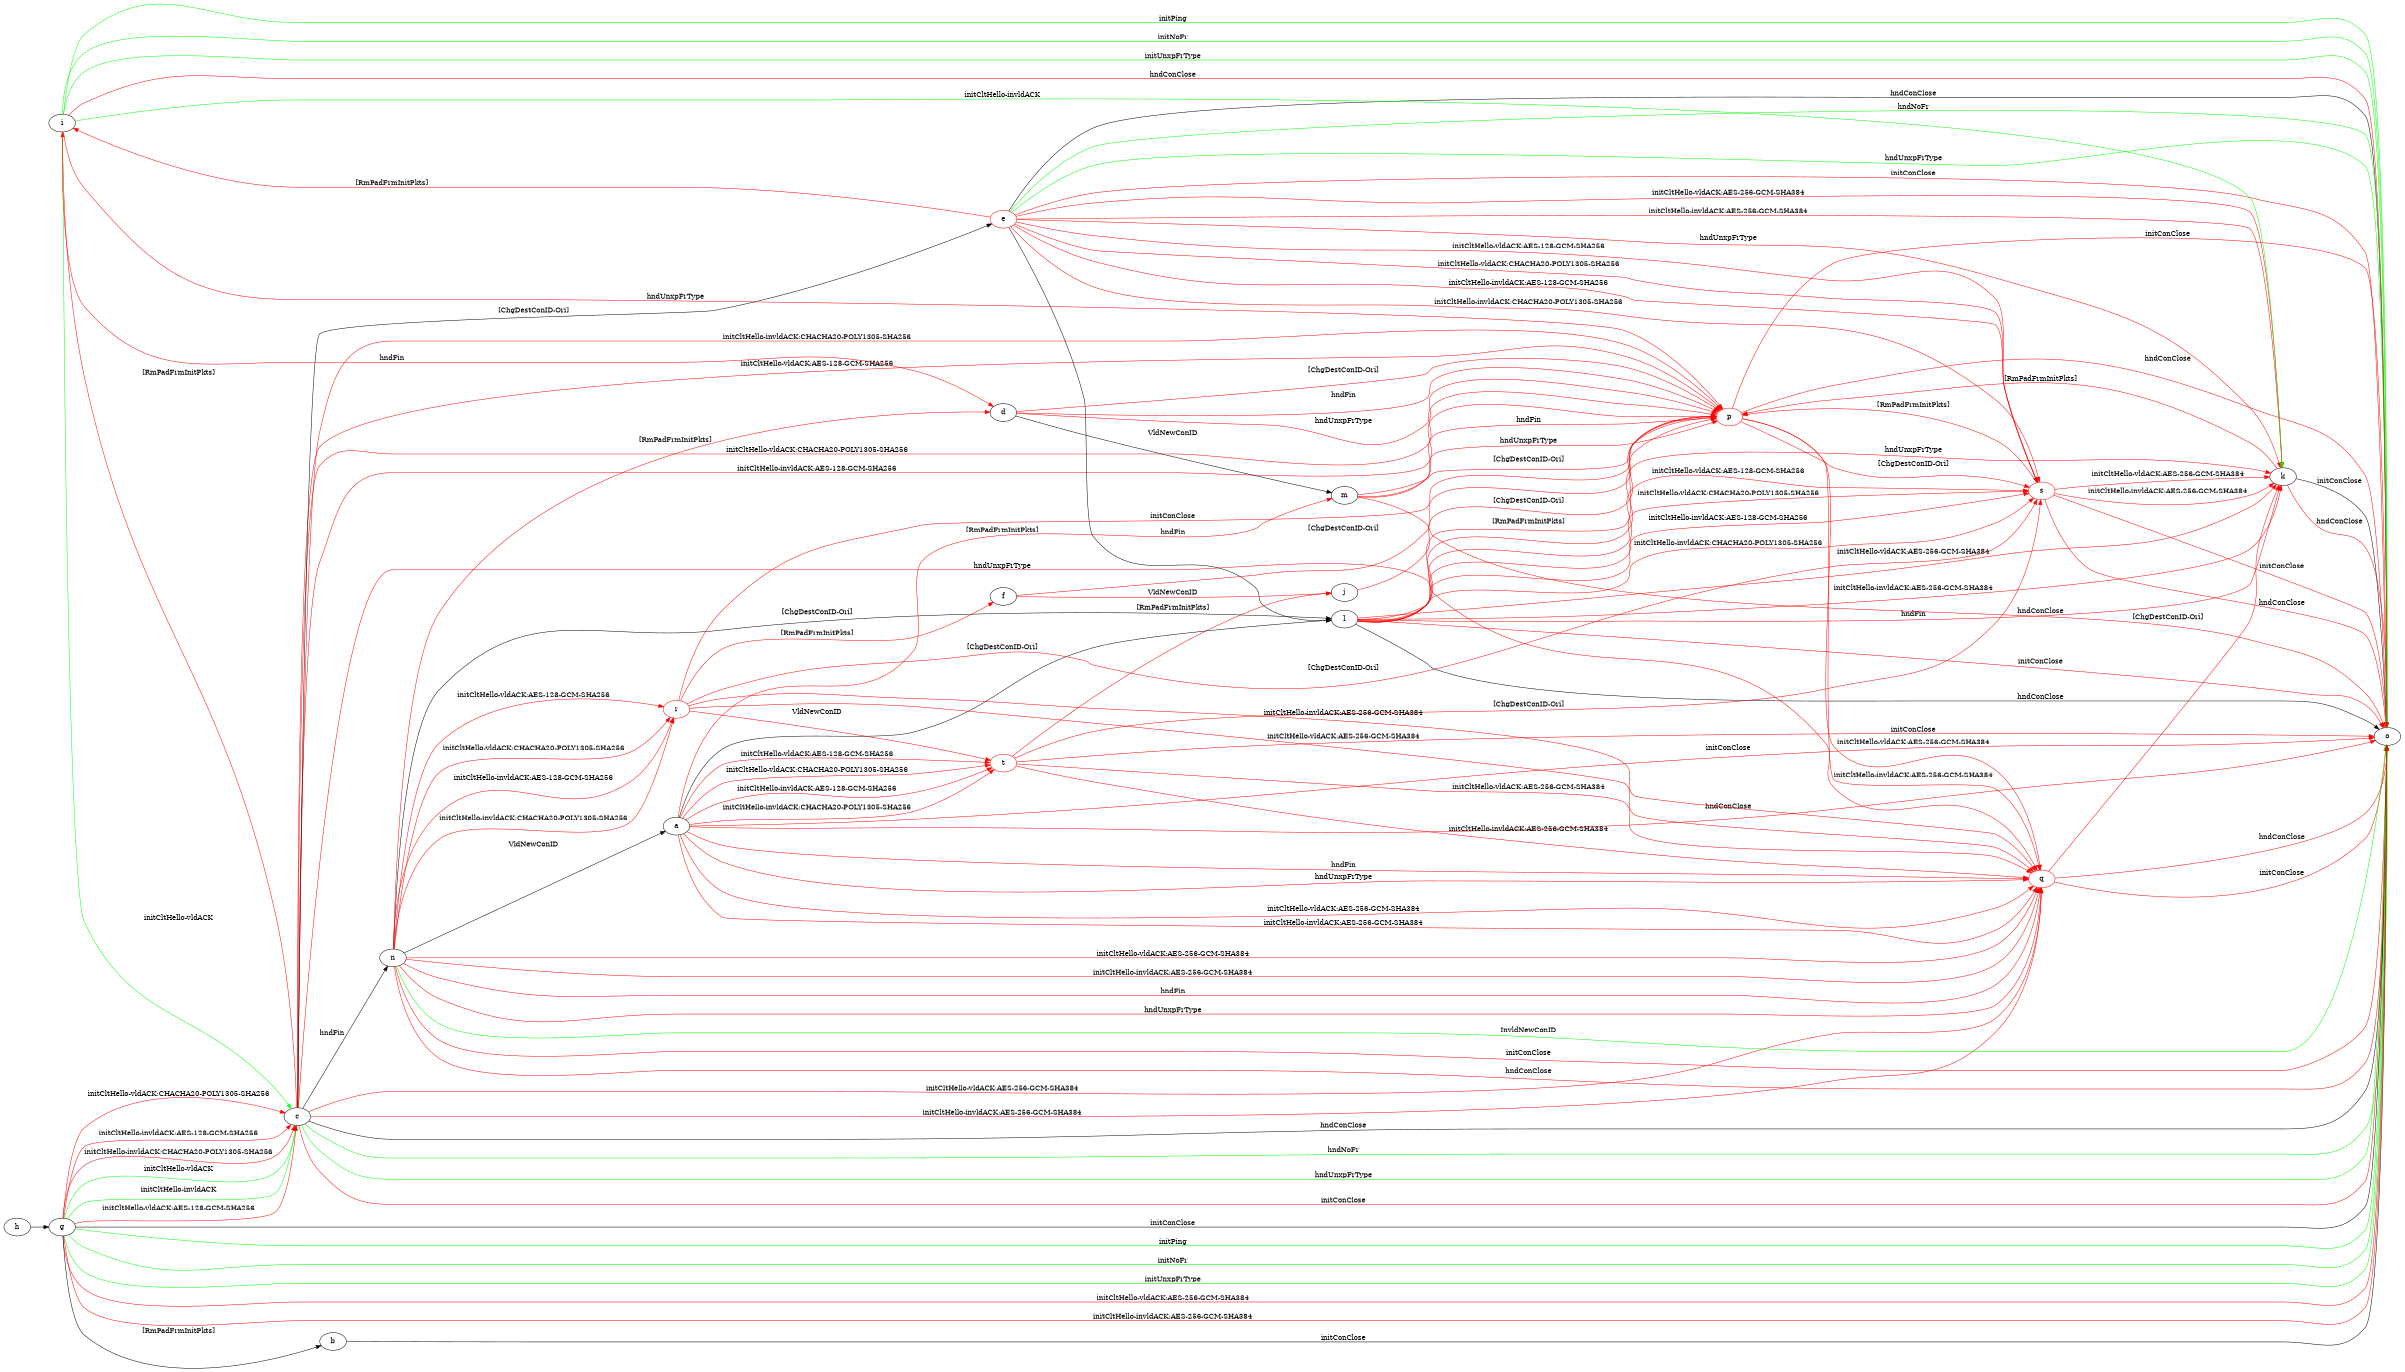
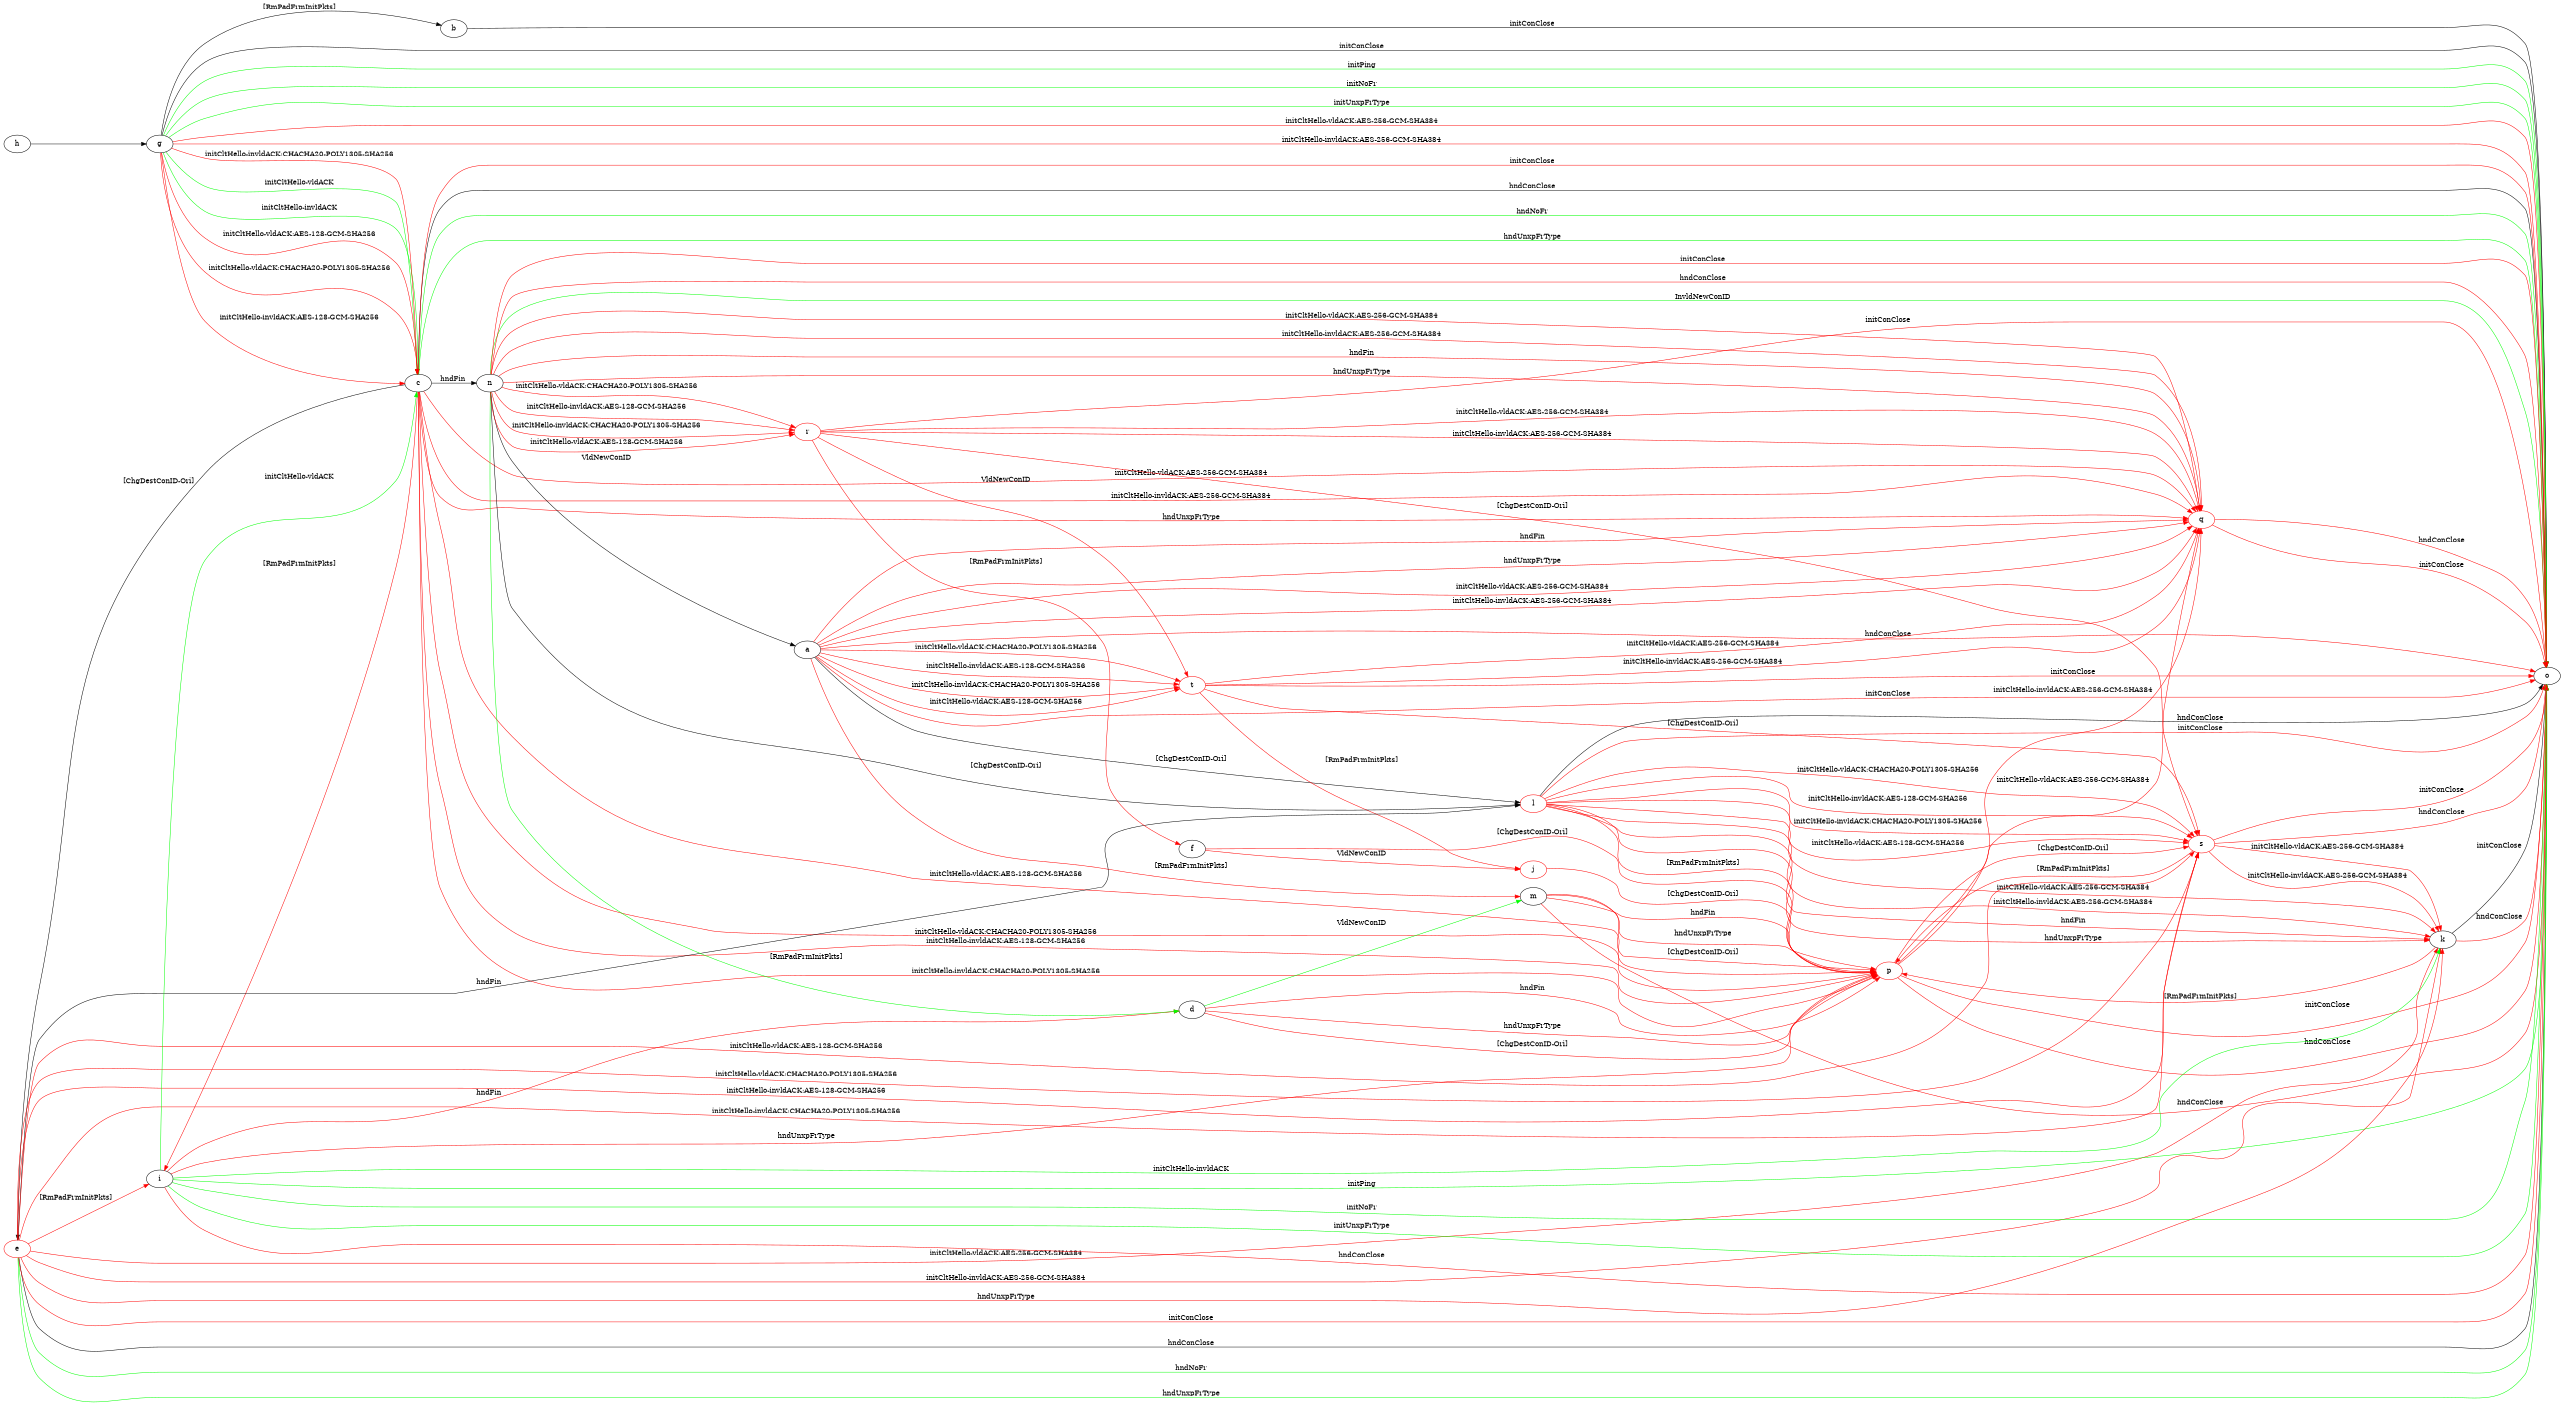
  digraph {
    rankdir=LR
    edge [color=red]
    a
-   l
+   l [color=red]
    m
    o
    q [color=red]
    t [color=red]
    p [color=red]
    k
    s [color=red]
-   j
+   j [color=red]
    b
    c
    e [color=red]
    i
    n
    d
    r [color=red]
    f
    g
    h
    a -> l [label="[ChgDestConID-Ori] " color=""]
    a -> m [label="[RmPadFrmInitPkts] "]
    a -> o [label="initConClose "]
    a -> o [label="hndConClose "]
    a -> q [label="initCltHello-vldACK:AES-256-GCM-SHA384 "]
    a -> q [label="initCltHello-invldACK:AES-256-GCM-SHA384 "]
    a -> q [label="hndFin "]
    a -> q [label="hndUnxpFrType "]
    a -> t [label="initCltHello-vldACK:AES-128-GCM-SHA256 "]
    a -> t [label="initCltHello-vldACK:CHACHA20-POLY1305-SHA256 "]
    a -> t [label="initCltHello-invldACK:AES-128-GCM-SHA256 "]
    a -> t [label="initCltHello-invldACK:CHACHA20-POLY1305-SHA256 "]
    l -> o [label="hndConClose " color=""]
    l -> o [label="initConClose "]
    l -> p [label="[RmPadFrmInitPkts] "]
    l -> k [label="initCltHello-vldACK:AES-256-GCM-SHA384 "]
    l -> k [label="initCltHello-invldACK:AES-256-GCM-SHA384 "]
    l -> k [label="hndFin "]
    l -> k [label="hndUnxpFrType "]
    l -> s [label="initCltHello-vldACK:AES-128-GCM-SHA256 "]
    l -> s [label="initCltHello-vldACK:CHACHA20-POLY1305-SHA256 "]
    l -> s [label="initCltHello-invldACK:AES-128-GCM-SHA256 "]
    l -> s [label="initCltHello-invldACK:CHACHA20-POLY1305-SHA256 "]
    m -> o [label="hndConClose "]
    m -> p [label="hndFin "]
    m -> p [label="hndUnxpFrType "]
    m -> p [label="[ChgDestConID-Ori] "]
    q -> o [label="initConClose "]
    q -> o [label="hndConClose "]
-   q -> k [label="[ChgDestConID-Ori] "]
    t -> o [label="initConClose "]
    t -> q [label="initCltHello-vldACK:AES-256-GCM-SHA384 "]
    t -> q [label="initCltHello-invldACK:AES-256-GCM-SHA384 "]
    t -> s [label="[ChgDestConID-Ori] "]
    t -> j [label="[RmPadFrmInitPkts] "]
    p -> o [label="initConClose "]
    p -> o [label="hndConClose "]
    p -> q [label="initCltHello-vldACK:AES-256-GCM-SHA384 "]
    p -> q [label="initCltHello-invldACK:AES-256-GCM-SHA384 "]
    p -> s [label="[ChgDestConID-Ori] "]
    k -> o [label="initConClose " color=""]
    k -> o [label="hndConClose "]
    k -> p [label="[RmPadFrmInitPkts] "]
    s -> o [label="initConClose "]
    s -> o [label="hndConClose "]
    s -> p [label="[RmPadFrmInitPkts] "]
    s -> k [label="initCltHello-vldACK:AES-256-GCM-SHA384 "]
    s -> k [label="initCltHello-invldACK:AES-256-GCM-SHA384 "]
    j -> p [label="[ChgDestConID-Ori] "]
    b -> o [label="initConClose " color=""]
    c -> o [label="hndConClose " color=""]
    c -> o [color=green label="hndNoFr "]
    c -> o [color=green label="hndUnxpFrType "]
    c -> o [label="initConClose "]
    c -> q [label="initCltHello-vldACK:AES-256-GCM-SHA384 "]
    c -> q [label="initCltHello-invldACK:AES-256-GCM-SHA384 "]
    c -> q [label="hndUnxpFrType "]
    c -> p [label="initCltHello-vldACK:AES-128-GCM-SHA256 "]
    c -> p [label="initCltHello-vldACK:CHACHA20-POLY1305-SHA256 "]
    c -> p [label="initCltHello-invldACK:AES-128-GCM-SHA256 "]
    c -> p [label="initCltHello-invldACK:CHACHA20-POLY1305-SHA256 "]
    c -> e [label="[ChgDestConID-Ori] " color=""]
    c -> i [label="[RmPadFrmInitPkts] "]
    c -> n [label="hndFin " color=""]
    e -> l [label="hndFin " color=""]
    e -> o [label="hndConClose " color=""]
    e -> o [color=green label="hndNoFr "]
    e -> o [color=green label="hndUnxpFrType "]
    e -> o [label="initConClose "]
    e -> k [label="initCltHello-vldACK:AES-256-GCM-SHA384 "]
    e -> k [label="initCltHello-invldACK:AES-256-GCM-SHA384 "]
    e -> k [label="hndUnxpFrType "]
    e -> s [label="initCltHello-vldACK:AES-128-GCM-SHA256 "]
    e -> s [label="initCltHello-vldACK:CHACHA20-POLY1305-SHA256 "]
    e -> s [label="initCltHello-invldACK:AES-128-GCM-SHA256 "]
    e -> s [label="initCltHello-invldACK:CHACHA20-POLY1305-SHA256 "]
    e -> i [label="[RmPadFrmInitPkts] "]
    i -> o [color=green label="initPing "]
    i -> o [color=green label="initNoFr "]
    i -> o [color=green label="initUnxpFrType "]
    i -> o [label="hndConClose "]
    i -> p [label="hndUnxpFrType "]
    i -> k [color=green label="initCltHello-invldACK "]
    i -> c [color=green label="initCltHello-vldACK "]
    i -> d [label="hndFin "]
    n -> a [label="VldNewConID " color=""]
    n -> l [label="[ChgDestConID-Ori] " color=""]
    n -> o [color=green label="InvldNewConID "]
    n -> o [label="initConClose "]
    n -> o [label="hndConClose "]
    n -> q [label="initCltHello-vldACK:AES-256-GCM-SHA384 "]
    n -> q [label="initCltHello-invldACK:AES-256-GCM-SHA384 "]
    n -> q [label="hndFin "]
    n -> q [label="hndUnxpFrType "]
-   n -> d [label="[RmPadFrmInitPkts] "]
+   n -> d [color=green label="[RmPadFrmInitPkts] "]
    n -> r [label="initCltHello-vldACK:AES-128-GCM-SHA256 "]
    n -> r [label="initCltHello-vldACK:CHACHA20-POLY1305-SHA256 "]
    n -> r [label="initCltHello-invldACK:AES-128-GCM-SHA256 "]
    n -> r [label="initCltHello-invldACK:CHACHA20-POLY1305-SHA256 "]
-   d -> m [label="VldNewConID " color=""]
+   d -> m [label="VldNewConID " color=green]
    d -> p [label="hndFin "]
    d -> p [label="hndUnxpFrType "]
    d -> p [label="[ChgDestConID-Ori] "]
-   r -> p [label="initConClose "]
+   r -> o [label="initConClose "]
    r -> q [label="initCltHello-vldACK:AES-256-GCM-SHA384 "]
    r -> q [label="initCltHello-invldACK:AES-256-GCM-SHA384 "]
    r -> t [label="VldNewConID "]
    r -> s [label="[ChgDestConID-Ori] "]
    r -> f [label="[RmPadFrmInitPkts] "]
    f -> p [label="[ChgDestConID-Ori] "]
    f -> j [label="VldNewConID "]
    g -> o [label="initConClose " color=""]
    g -> o [color=green label="initPing "]
    g -> o [color=green label="initNoFr "]
    g -> o [color=green label="initUnxpFrType "]
    g -> o [label="initCltHello-vldACK:AES-256-GCM-SHA384 "]
    g -> o [label="initCltHello-invldACK:AES-256-GCM-SHA384 "]
    g -> b [label="[RmPadFrmInitPkts] " color=""]
    g -> c [color=green label="initCltHello-vldACK "]
    g -> c [color=green label="initCltHello-invldACK "]
    g -> c [label="initCltHello-vldACK:AES-128-GCM-SHA256 "]
    g -> c [label="initCltHello-vldACK:CHACHA20-POLY1305-SHA256 "]
    g -> c [label="initCltHello-invldACK:AES-128-GCM-SHA256 "]
    g -> c [label="initCltHello-invldACK:CHACHA20-POLY1305-SHA256 "]
    h -> g [color=""]
  }
